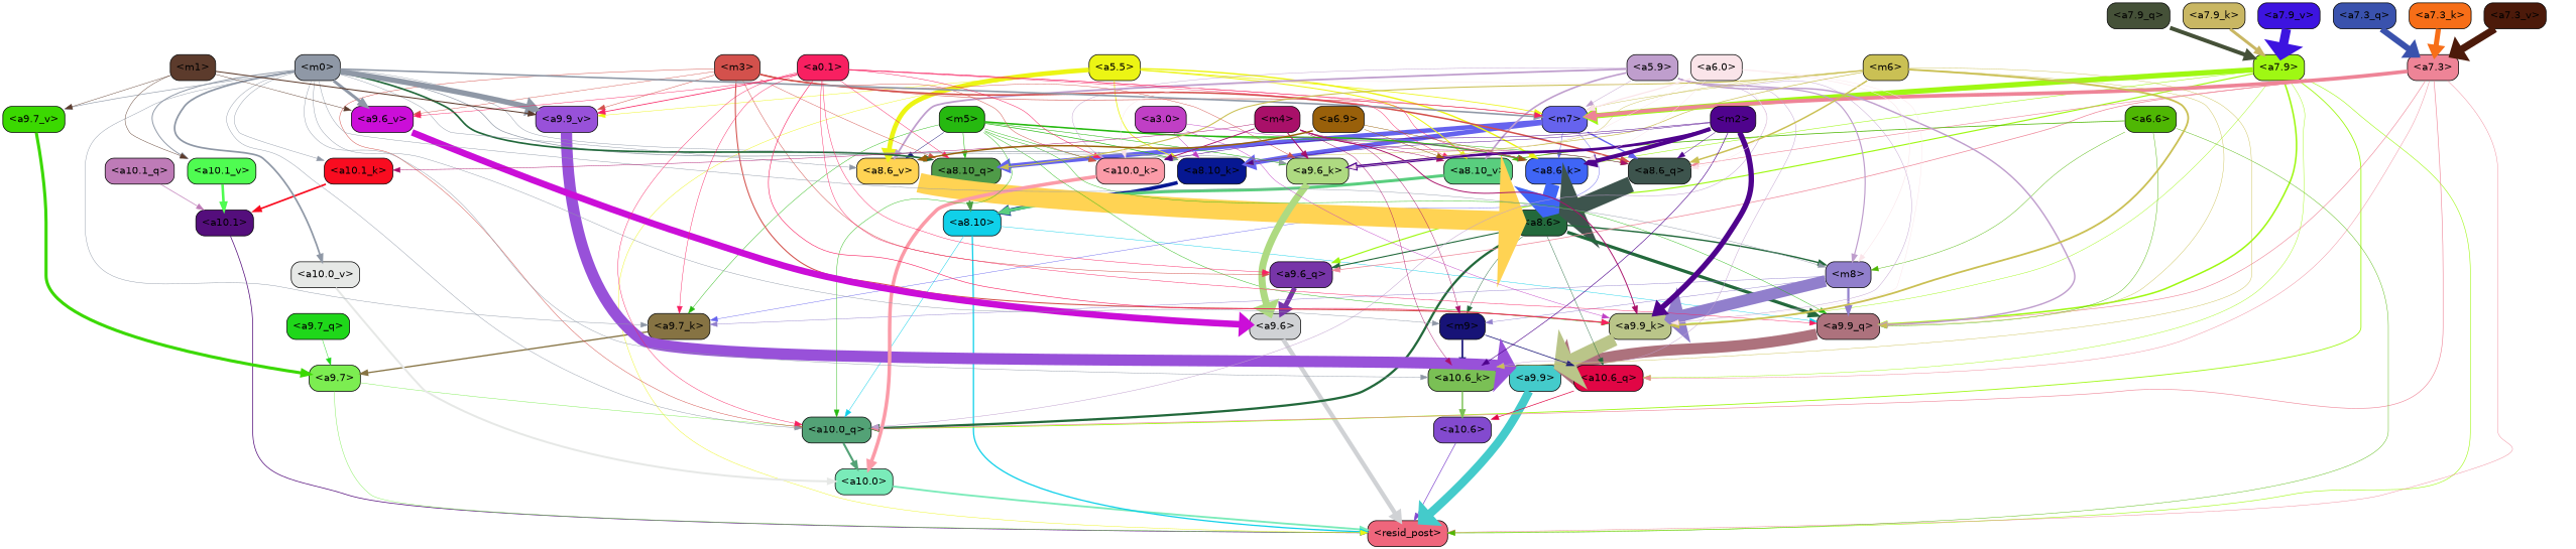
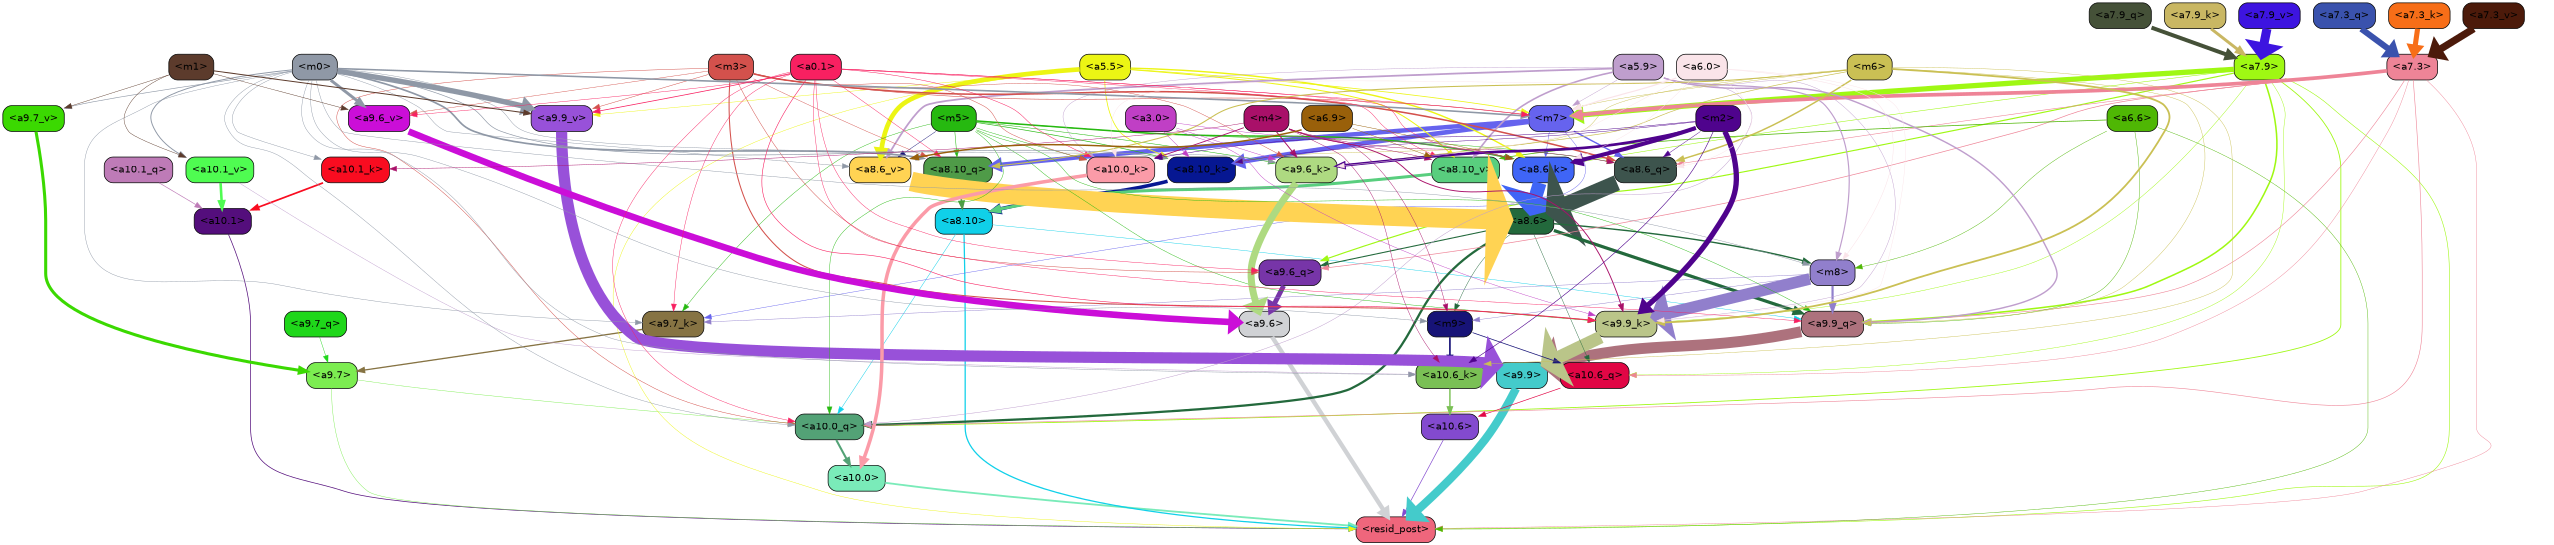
  strict digraph {
    splines=true
    node [color=black fontname=Helvetica shape=box style="filled, rounded"]
    edge [color="#8f98a6" penwidth=0.6]
    "<a10.6>" [fillcolor="#834acf"]
    "<resid_post>" [fillcolor="#ef667c"]
    "<a10.1>" [fillcolor="#540e7c"]
    "<a10.0>" [fillcolor="#7aebb9"]
    "<a9.9>" [fillcolor="#44cbcb"]
    "<a9.7>" [fillcolor="#7ced51"]
    "<a10.0_q>" [fillcolor="#53a276"]
    "<a9.6>" [fillcolor="#d0d2d5"]
    "<a8.10>" [fillcolor="#10d0e9"]
    "<a9.9_q>" [fillcolor="#ad727d"]
    "<a7.9>" [fillcolor="#9ff813"]
    "<a10.6_q>" [fillcolor="#e10645"]
    "<m7>" [fillcolor="#6663ee"]
    "<a9.6_q>" [fillcolor="#7735a8"]
    "<a9.9_k>" [fillcolor="#bac589"]
    "<a8.6_k>" [fillcolor="#3f65f6"]
    "<a8.6_q>" [fillcolor="#3d544d"]
    "<a8.10_k>" [fillcolor="#061792"]
    "<a9.7_k>" [fillcolor="#867343"]
    "<a8.10_q>" [fillcolor="#4f9b48"]
    "<a8.6>" [fillcolor="#23693c"]
    "<m8>" [fillcolor="#917fcc"]
    "<m9>" [fillcolor="#171377"]
    "<a7.3>" [fillcolor="#ee8497"]
    "<a6.6>" [fillcolor="#4fb704"]
    "<a8.10_v>" [fillcolor="#59ce7e"]
    "<a10.6_k>" [fillcolor="#7ac055"]
    "<a5.5>" [fillcolor="#ecf514"]
    "<a9.9_v>" [fillcolor="#9851d9"]
    "<a8.6_v>" [fillcolor="#ffd353"]
    "<a10.1_q>" [fillcolor="#be7bb7"]
    "<a10.1_k>" [fillcolor="#f90c20"]
    "<a10.0_k>" [fillcolor="#fb9ba8"]
    "<a10.1_v>" [fillcolor="#4ffc51"]
-   "<a10.0_v>" [fillcolor="#e6e8e6"]
    "<m5>" [fillcolor="#26b910"]
    "<a9.6_k>" [fillcolor="#aeda81"]
    "<a5.9>" [fillcolor="#bf9ecd"]
    "<m3>" [fillcolor="#d3514c"]
    "<a9.6_v>" [fillcolor="#cb0ed8"]
    "<m0>" [fillcolor="#8f98a6"]
    "<a9.7_v>" [fillcolor="#3bd901"]
    "<a0.1>" [fillcolor="#f82061"]
    "<m6>" [fillcolor="#cac054"]
    "<m4>" [fillcolor="#a91069"]
    "<m2>" [fillcolor="#4f038d"]
    "<a6.0>" [fillcolor="#fae4e9"]
    "<m1>" [fillcolor="#5c3b2c"]
    "<a9.7_q>" [fillcolor="#1fd71a"]
    "<a3.0>" [fillcolor="#c03fc5"]
    "<a6.9>" [fillcolor="#99600a"]
    "<a7.9_q>" [fillcolor="#455138"]
    "<a7.3_q>" [fillcolor="#3a52ad"]
    "<a7.9_k>" [fillcolor="#c9b763"]
    "<a7.3_k>" [fillcolor="#f76e18"]
    "<a7.9_v>" [fillcolor="#3d14e0"]
    "<a7.3_v>" [fillcolor="#4c1a0a"]
    "<a10.6>" -> "<resid_post>" [color="#834acf" penwidth=0.9498605728149414]
    "<a10.1>" -> "<resid_post>" [color="#540e7c" penwidth=1.0084514617919922]
    "<a10.0>" -> "<resid_post>" [color="#7aebb9" penwidth=2.5814952850341797]
    "<a9.9>" -> "<resid_post>" [color="#44cbcb" penwidth=11.610888481140137]
    "<a9.7>" -> "<resid_post>" [color="#7ced51"]
    "<a9.7>" -> "<a10.0_q>" [color="#7ced51"]
    "<a10.0_q>" -> "<a10.0>" [color="#53a276" penwidth=2.905670166015625]
    "<a9.6>" -> "<resid_post>" [color="#d0d2d5" penwidth=6.121421813964844]
    "<a8.10>" -> "<resid_post>" [color="#10d0e9" penwidth=1.7841739654541016]
    "<a8.10>" -> "<a10.0_q>" [color="#10d0e9" penwidth=0.6612663269042969]
    "<a8.10>" -> "<a9.9_q>" [color="#10d0e9"]
    "<a9.9_q>" -> "<a9.9>" [color="#ad727d" penwidth=15.310546875]
    "<a7.9>" -> "<resid_post>" [color="#9ff813" penwidth=0.8109169006347656]
    "<a7.9>" -> "<a10.0_q>" [color="#9ff813" penwidth=1.19378662109375]
    "<a7.9>" -> "<a9.9_q>" [color="#9ff813" penwidth=2.1764984130859375]
    "<a7.9>" -> "<a10.6_q>" [color="#9ff813"]
    "<a7.9>" -> "<m7>" [color="#9ff813" penwidth=7.3899383544921875]
    "<a7.9>" -> "<a9.6_q>" [color="#9ff813" penwidth=1.6184196472167969]
    "<a7.9>" -> "<a9.9_k>" [color="#9ff813"]
    "<a7.9>" -> "<a8.6_k>" [color="#9ff813" penwidth=0.7570610046386719]
    "<a10.6_q>" -> "<a10.6>" [color="#e10645" penwidth=0.9244728088378906]
    "<m7>" -> "<a8.6_k>" [color="#6663ee" penwidth=0.6821136474609375]
    "<m7>" -> "<a8.6_q>" [color="#6663ee" penwidth=1.9677276611328125]
    "<m7>" -> "<a8.10_k>" [color="#6663ee" penwidth=6.505390167236328]
    "<m7>" -> "<a9.7_k>" [color="#6663ee"]
    "<m7>" -> "<a8.10_q>" [color="#6663ee" penwidth=6.2237091064453125]
    "<a9.6_q>" -> "<a9.6>" [color="#7735a8" penwidth=6.823722839355469]
    "<a9.9_k>" -> "<a9.9>" [color="#bac589" penwidth=17.953022003173828]
    "<a8.6_k>" -> "<a8.6>" [color="#3f65f6" penwidth=19.114789962768555]
    "<a8.6_q>" -> "<a8.6>" [color="#3d544d" penwidth=22.21251106262207]
    "<a8.10_k>" -> "<a8.10>" [color="#061792" penwidth=5.009056091308594]
    "<a9.7_k>" -> "<a9.7>" [color="#867343" penwidth=1.85101318359375]
    "<a8.10_q>" -> "<a8.10>" [color="#4f9b48" penwidth=2.2933731079101562]
    "<a8.6>" -> "<a10.0_q>" [color="#23693c" penwidth=3.1841888427734375]
    "<a8.6>" -> "<a9.9_q>" [color="#23693c" penwidth=4.482503890991211]
    "<a8.6>" -> "<a10.6_q>" [color="#23693c"]
    "<a8.6>" -> "<a9.6_q>" [color="#23693c" penwidth=1.515838623046875]
    "<a8.6>" -> "<m8>" [color="#23693c" penwidth=1.972564697265625]
    "<a8.6>" -> "<m9>" [color="#23693c"]
    "<m8>" -> "<a9.9_q>" [color="#917fcc" penwidth=3.073810577392578]
    "<m8>" -> "<a9.9_k>" [color="#917fcc" penwidth=16.255420684814453]
    "<m8>" -> "<a9.7_k>" [color="#917fcc"]
    "<m8>" -> "<m9>" [color="#917fcc"]
    "<m9>" -> "<a10.6_q>" [color="#171377" penwidth=1.0384025573730469]
    "<m9>" -> "<a10.6_k>" [color="#171377" penwidth=2.371124267578125]
    "<a7.3>" -> "<resid_post>" [color="#ee8497"]
    "<a7.3>" -> "<a10.0_q>" [color="#ee8497" penwidth=0.8208656311035156]
    "<a7.3>" -> "<a9.9_q>" [color="#ee8497" penwidth=0.8119163513183594]
    "<a7.3>" -> "<a10.6_q>" [color="#ee8497"]
    "<a7.3>" -> "<m7>" [color="#ee8497" penwidth=5.189311981201172]
    "<a7.3>" -> "<a9.6_q>" [color="#ee8497" penwidth=0.9649925231933594]
    "<a7.3>" -> "<a8.6_q>" [color="#ee8497" penwidth=0.7801322937011719]
    "<a6.6>" -> "<resid_post>" [color="#4fb704"]
    "<a6.6>" -> "<a9.9_q>" [color="#4fb704"]
    "<a6.6>" -> "<m8>" [color="#4fb704"]
    "<a6.6>" -> "<a8.10_v>" [color="#4fb704" penwidth=1.0661506652832031]
    "<a8.10_v>" -> "<a8.10>" [color="#59ce7e" penwidth=4.248416900634766]
    "<a10.6_k>" -> "<a10.6>" [color="#7ac055" penwidth=2.0319366455078125]
    "<a5.5>" -> "<resid_post>" [color="#ecf514"]
    "<a5.5>" -> "<m7>" [color="#ecf514" penwidth=1.0865592956542969]
    "<a5.5>" -> "<a8.6_k>" [color="#ecf514" penwidth=2.00030517578125]
    "<a5.5>" -> "<a8.10_k>" [color="#ecf514" penwidth=1.1390800476074219]
    "<a5.5>" -> "<a8.10_v>" [color="#ecf514" penwidth=1.4206085205078125]
    "<a5.5>" -> "<a9.9_v>" [color="#ecf514"]
    "<a5.5>" -> "<a8.6_v>" [color="#ecf514" penwidth=6.534294128417969]
    "<a9.9_v>" -> "<a9.9>" [color="#9851d9" penwidth=15.728643417358398]
    "<a8.6_v>" -> "<a8.6>" [color="#ffd353" penwidth=27.461654663085938]
    "<a10.1_q>" -> "<a10.1>" [color="#be7bb7" penwidth=0.9268798828125]
    "<a10.1_k>" -> "<a10.1>" [color="#f90c20" penwidth=2.4037628173828125]
    "<a10.0_k>" -> "<a10.0>" [color="#fb9ba8" penwidth=4.9319305419921875]
    "<a10.1_v>" -> "<a10.1>" [color="#4ffc51" penwidth=3.6398468017578125]
-   "<a10.0_v>" -> "<a10.0>" [color="#e6e8e6" penwidth=2.7666168212890625]
    "<m5>" -> "<a10.0_q>" [color="#26b910"]
    "<m5>" -> "<a9.9_q>" [color="#26b910"]
    "<m5>" -> "<a9.9_k>" [color="#26b910"]
    "<m5>" -> "<a8.6_k>" [color="#26b910" penwidth=2.1219520568847656]
    "<m5>" -> "<a8.6_q>" [color="#26b910"]
    "<m5>" -> "<a8.10_k>" [color="#26b910" penwidth=0.9238471984863281]
    "<m5>" -> "<a9.7_k>" [color="#26b910"]
    "<m5>" -> "<a8.10_q>" [color="#26b910" penwidth=0.7198371887207031]
    "<m5>" -> "<a8.6_v>" [color="#171377"]
    "<m5>" -> "<a10.0_k>" [color="#26b910"]
    "<m5>" -> "<a9.6_k>" [color="#26b910" penwidth=0.7197036743164062]
    "<a9.6_k>" -> "<a9.6>" [color="#aeda81" penwidth=9.787818908691406]
    "<a5.9>" -> "<a10.0_q>" [color="#bf9ecd" penwidth=0.6463394165039062]
    "<a5.9>" -> "<a9.9_q>" [color="#bf9ecd" penwidth=2.019031524658203]
    "<a5.9>" -> "<m7>" [color="#bf9ecd"]
    "<a5.9>" -> "<a9.9_k>" [color="#bf9ecd"]
    "<a5.9>" -> "<m8>" [color="#bf9ecd" penwidth=1.6550712585449219]
    "<a5.9>" -> "<a8.10_v>" [color="#bf9ecd" penwidth=2.2765426635742188]
-   "<a5.9>" -> "<a10.6_k>" [color="#bf9ecd"]
+   "<a10.1_v>" -> "<a10.6_k>" [color="#bf9ecd"]
    "<a5.9>" -> "<a8.6_v>" [color="#bf9ecd" penwidth=2.4934005737304688]
    "<a5.9>" -> "<a10.0_k>" [color="#bf9ecd"]
    "<m3>" -> "<a10.0_q>" [color="#d3514c" penwidth=0.6597442626953125]
    "<m3>" -> "<m7>" [color="#d3514c" penwidth=0.7659339904785156]
    "<m3>" -> "<a9.6_q>" [color="#d3514c" penwidth=0.6724472045898438]
    "<m3>" -> "<a9.9_k>" [color="#d3514c" penwidth=1.4574642181396484]
    "<m3>" -> "<a8.6_q>" [color="#d3514c" penwidth=2.1676406860351562]
    "<m3>" -> "<a8.10_q>" [color="#d3514c"]
    "<m3>" -> "<a9.9_v>" [color="#d3514c" penwidth=0.6589469909667969]
    "<m3>" -> "<a10.0_k>" [color="#d3514c" penwidth=0.6506614685058594]
    "<m3>" -> "<a9.6_k>" [color="#d3514c"]
    "<m3>" -> "<a9.6_v>" [color="#d3514c"]
    "<a9.6_v>" -> "<a9.6>" [color="#cb0ed8" penwidth=9.212547302246094]
    "<m0>" -> "<a10.0_q>"
    "<m0>" -> "<m7>" [penwidth=2.224945068359375]
    "<m0>" -> "<a8.10_k>" [penwidth=0.9220962524414062]
    "<m0>" -> "<a9.7_k>"
-   "<m0>" -> "<a8.10_q>" [color="#23693c" penwidth=2.3761940002441406]
+   "<m0>" -> "<a8.10_q>" [penwidth=2.3761940002441406]
    "<m0>" -> "<m8>"
    "<m0>" -> "<m9>"
    "<m0>" -> "<a10.6_k>"
    "<m0>" -> "<a9.9_v>" [penwidth=7.537467956542969]
    "<m0>" -> "<a8.6_v>"
    "<m0>" -> "<a10.1_k>"
    "<m0>" -> "<a10.1_v>" [penwidth=1.3360328674316406]
-   "<m0>" -> "<a10.0_v>" [penwidth=2.4083595275878906]
    "<m0>" -> "<a9.6_k>"
    "<m0>" -> "<a9.6_v>" [penwidth=4.1688385009765625]
    "<m0>" -> "<a9.7_v>" [penwidth=0.8575286865234375]
    "<a9.7_v>" -> "<a9.7>" [color="#3bd901" penwidth=4.305488586425781]
    "<a0.1>" -> "<a10.0_q>" [color="#f82061"]
    "<a0.1>" -> "<a9.9_q>" [color="#f82061"]
    "<a0.1>" -> "<m7>" [color="#f82061"]
    "<a0.1>" -> "<a9.6_q>" [color="#f82061"]
    "<a0.1>" -> "<a9.9_k>" [color="#f82061" penwidth=0.81341552734375]
    "<a0.1>" -> "<a8.6_k>" [color="#f82061"]
    "<a0.1>" -> "<a9.7_k>" [color="#f82061"]
    "<a0.1>" -> "<a8.10_q>" [color="#f82061"]
    "<a0.1>" -> "<a8.10_v>" [color="#f82061"]
    "<a0.1>" -> "<a9.9_v>" [color="#f82061" penwidth=1.062591552734375]
    "<a0.1>" -> "<a10.0_k>" [color="#f82061" penwidth=0.6768684387207031]
    "<a0.1>" -> "<a9.6_v>" [color="#f82061"]
    "<m6>" -> "<a9.9_q>" [color="#cac054"]
    "<m6>" -> "<m7>" [color="#cac054"]
    "<m6>" -> "<a9.9_k>" [color="#cac054" penwidth=2.533975601196289]
    "<m6>" -> "<a8.6_q>" [color="#cac054" penwidth=2.0796165466308594]
    "<m6>" -> "<a8.10_k>" [color="#cac054"]
    "<m6>" -> "<a8.10_q>" [color="#cac054" penwidth=1.4854621887207031]
    "<m6>" -> "<a10.6_k>" [color="#cac054"]
    "<m6>" -> "<a9.6_k>" [color="#cac054" penwidth=0.9471282958984375]
    "<m4>" -> "<a9.9_k>" [color="#a91069" penwidth=1.3186264038085938]
    "<m4>" -> "<a8.6_q>" [color="#a91069"]
    "<m4>" -> "<m9>" [color="#a91069"]
    "<m4>" -> "<a8.10_v>" [color="#a91069"]
    "<m4>" -> "<a10.6_k>" [color="#a91069"]
    "<m4>" -> "<a10.1_k>" [color="#a91069"]
    "<m4>" -> "<a10.0_k>" [color="#a91069" penwidth=1.230804443359375]
    "<m4>" -> "<a9.6_k>" [color="#a91069" penwidth=1.3722038269042969]
    "<m2>" -> "<a9.9_k>" [color="#4f038d" penwidth=7.476325988769531]
    "<m2>" -> "<a8.6_k>" [color="#4f038d" penwidth=5.699577331542969]
    "<m2>" -> "<a8.6_q>" [color="#4f038d"]
    "<m2>" -> "<a8.10_k>" [color="#4f038d"]
    "<m2>" -> "<a10.6_k>" [color="#4f038d" penwidth=0.8380241394042969]
    "<m2>" -> "<a10.0_k>" [color="#4f038d" penwidth=0.6622200012207031]
    "<m2>" -> "<a9.6_k>" [color="#4f038d" penwidth=3.761505126953125]
    "<a6.0>" -> "<m7>" [color="#fae4e9" penwidth=1.694061279296875]
    "<a6.0>" -> "<a9.9_k>" [color="#fae4e9"]
    "<a6.0>" -> "<a8.6_k>" [color="#fae4e9"]
    "<a6.0>" -> "<a8.6_q>" [color="#fae4e9"]
    "<a6.0>" -> "<m8>" [color="#fae4e9" penwidth=0.7418403625488281]
    "<a6.0>" -> "<a10.0_k>" [color="#fae4e9"]
    "<a6.0>" -> "<a9.6_k>" [color="#fae4e9"]
    "<m1>" -> "<a9.9_v>" [color="#5c3b2c" penwidth=1.4082679748535156]
    "<m1>" -> "<a10.1_v>" [color="#5c3b2c"]
    "<m1>" -> "<a9.6_v>" [color="#5c3b2c"]
    "<m1>" -> "<a9.7_v>" [color="#5c3b2c"]
    "<a9.7_q>" -> "<a9.7>" [color="#1fd71a"]
    "<a3.0>" -> "<a9.9_k>" [color="#c03fc5"]
    "<a3.0>" -> "<a8.6_k>" [color="#c03fc5"]
    "<a3.0>" -> "<a8.10_k>" [color="#c03fc5"]
+   "<a3.0>" -> "<a9.6_k>" [color="#c03fc5"]
    "<a6.9>" -> "<a8.6_k>" [color="#99600a"]
    "<a6.9>" -> "<a8.10_v>" [color="#99600a"]
    "<a6.9>" -> "<a8.6_v>" [color="#99600a" penwidth=2.0546798706054688]
    "<a7.9_q>" -> "<a7.9>" [color="#455138" penwidth=5.6087493896484375]
    "<a7.3_q>" -> "<a7.3>" [color="#3a52ad" penwidth=8.568470001220703]
    "<a7.9_k>" -> "<a7.9>" [color="#c9b763" penwidth=4.179893493652344]
    "<a7.3_k>" -> "<a7.3>" [color="#f76e18" penwidth=7.138481140136719]
    "<a7.9_v>" -> "<a7.9>" [color="#3d14e0" penwidth=12.677261352539062]
    "<a7.3_v>" -> "<a7.3>" [color="#4c1a0a" penwidth=10.205863952636719]
  }
